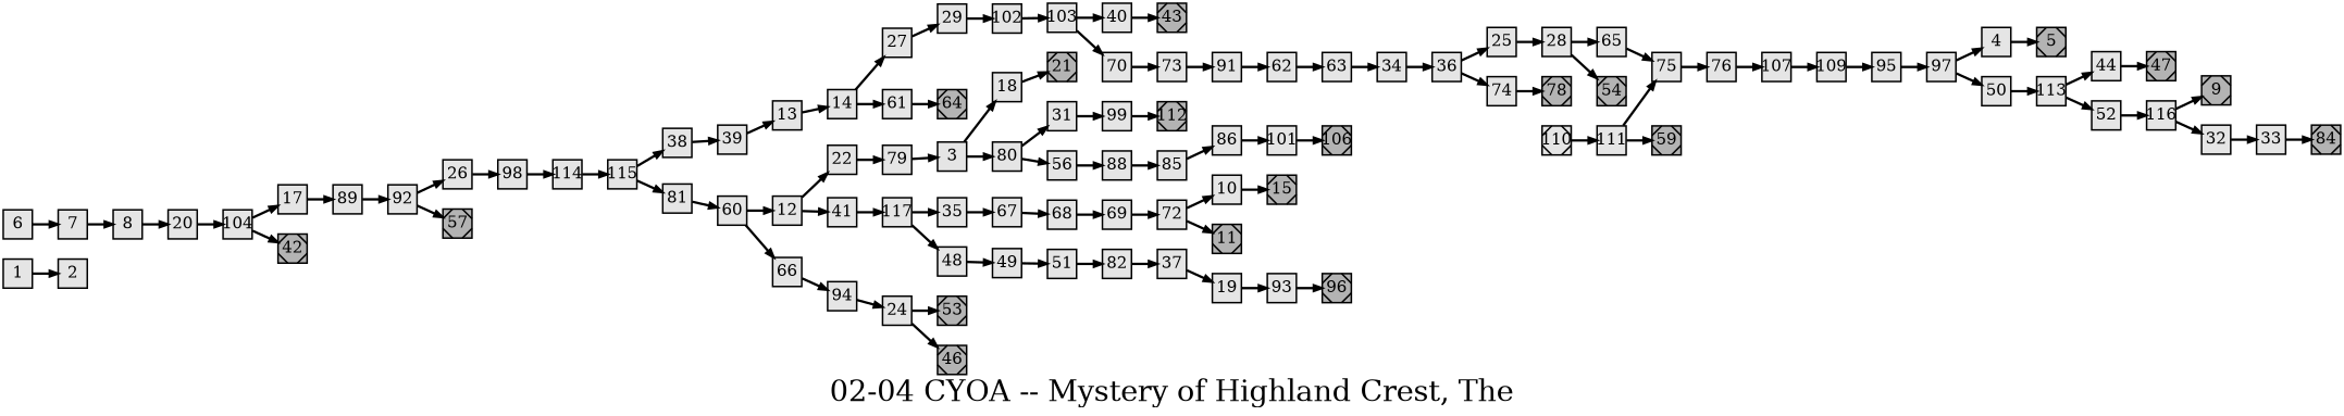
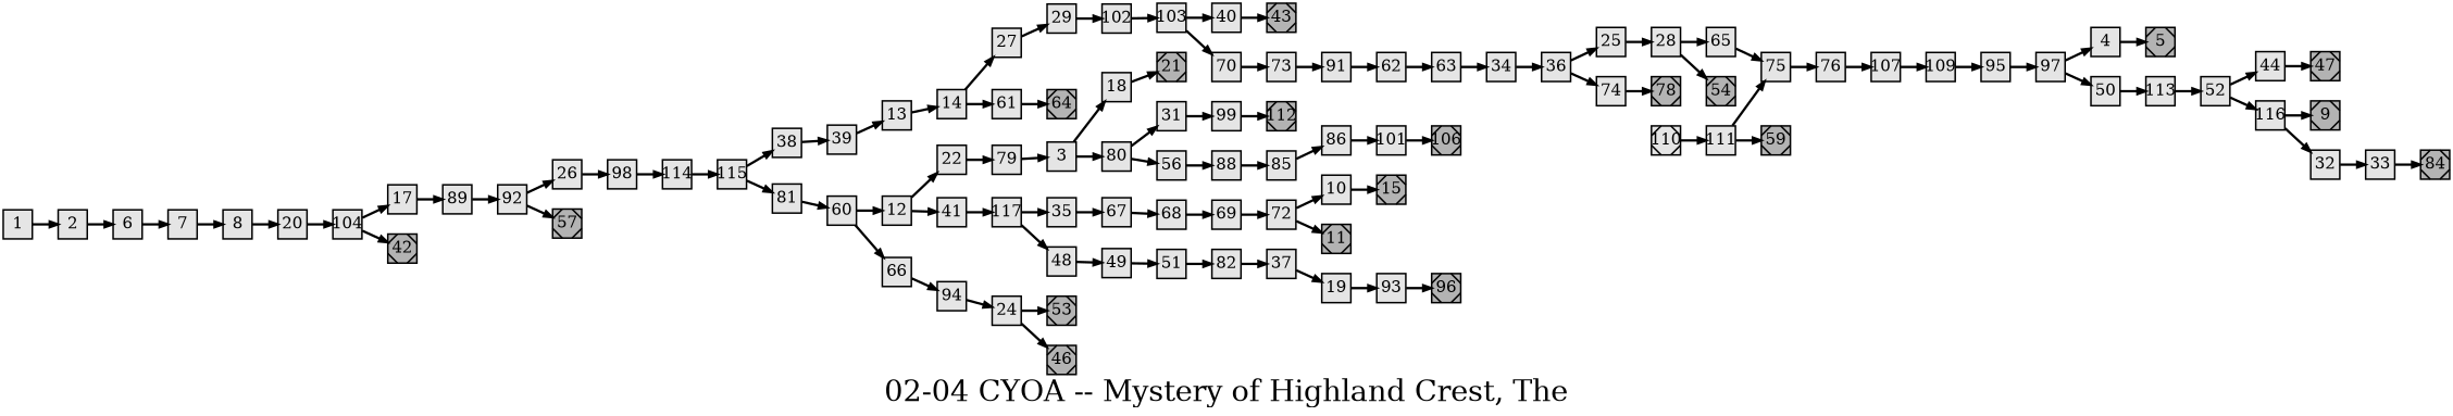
  digraph {
    fontsize=36
    label="02-04 CYOA -- Mystery of Highland Crest, The"
    nodesep=0.35
    ordering=out
    rankdir=LR
    ranksep=0.45
    node [fillcolor=grey90 fixedsize=true fontsize=20 labelfloat=true margin="0,0" penwidth=2 regular=true shape=rect style=filled]
    edge [fontsize=12 labelfloat=true penwidth=3]
    1
    2
    6
    7
    8
    3
    18
    80
    21 [fillcolor=grey70 shape=Msquare]
    31
    56
    99
    88
    5 [fillcolor=grey70 shape=Msquare]
    4
    20
    104
    17
    42 [fillcolor=grey70 shape=Msquare]
    9 [fillcolor=grey70 shape=Msquare]
    15 [fillcolor=grey70 shape=Msquare]
    10
    11 [fillcolor=grey70 shape=Msquare]
    22
    79
    12
    41
    117
    35
    48
    13
    14
    27
    61
    29
    64 [fillcolor=grey70 shape=Msquare]
    102
    89
    92
    26
    57 [fillcolor=grey70 shape=Msquare]
    19
    93
    96 [fillcolor=grey70 shape=Msquare]
    53 [fillcolor=grey70 shape=Msquare]
    24
    46 [fillcolor=grey70 shape=Msquare]
    25
    28
    65
    54 [fillcolor=grey70 shape=Msquare]
    75
    98
    114
    115
    103
    110 [shape=Msquare]
    111
    40
    70
    112 [fillcolor=grey70 shape=Msquare]
    32
    33
    84 [fillcolor=grey70 shape=Msquare]
    34
    36
    74
    78 [fillcolor=grey70 shape=Msquare]
    67
    68
    69
    37
    39
    38
    43 [fillcolor=grey70 shape=Msquare]
    49
    47 [fillcolor=grey70 shape=Msquare]
    44
    51
    82
    50
    113
    52
    116
    85
    86
    59 [fillcolor=grey70 shape=Msquare]
    60
    66
    94
    62
    63
    72
    73
    91
    76
    107
    109
    95
    81
    101
    106 [fillcolor=grey70 shape=Msquare]
    97
    1 -> 2
+   2 -> 6
    6 -> 7
    7 -> 8
    8 -> 20
    3 -> 18
    3 -> 80
    18 -> 21
    80 -> 31
    80 -> 56
    31 -> 99
    56 -> 88
    99 -> 112
    88 -> 85
    4 -> 5
    20 -> 104
    104 -> 17
    104 -> 42
    17 -> 89
    10 -> 15
    22 -> 79
    79 -> 3
    12 -> 22
    12 -> 41
    41 -> 117
    117 -> 35
    117 -> 48
    35 -> 67
    48 -> 49
    13 -> 14
    14 -> 27
    14 -> 61
    27 -> 29
    61 -> 64
    29 -> 102
    102 -> 103
    89 -> 92
    92 -> 26
    92 -> 57
    26 -> 98
    19 -> 93
    93 -> 96
    24 -> 53
    24 -> 46
    25 -> 28
    28 -> 65
    28 -> 54
    65 -> 75
    75 -> 76
    98 -> 114
    114 -> 115
    115 -> 38
    115 -> 81
    103 -> 40
    103 -> 70
    110 -> 111
    111 -> 75
    111 -> 59
    40 -> 43
    70 -> 73
    32 -> 33
    33 -> 84
    34 -> 36
    36 -> 25
    36 -> 74
    74 -> 78
    67 -> 68
    68 -> 69
    69 -> 72
    37 -> 19
    39 -> 13
    38 -> 39
    49 -> 51
    44 -> 47
    51 -> 82
    82 -> 37
    50 -> 113
-   113 -> 44
+   52 -> 44
    113 -> 52
    52 -> 116
    116 -> 9
    116 -> 32
    85 -> 86
    86 -> 101
    60 -> 12
    60 -> 66
    66 -> 94
    94 -> 24
    62 -> 63
    63 -> 34
    72 -> 10
    72 -> 11
    73 -> 91
    91 -> 62
    76 -> 107
    107 -> 109
    109 -> 95
    95 -> 97
    81 -> 60
    101 -> 106
    97 -> 4
    97 -> 50
  }
